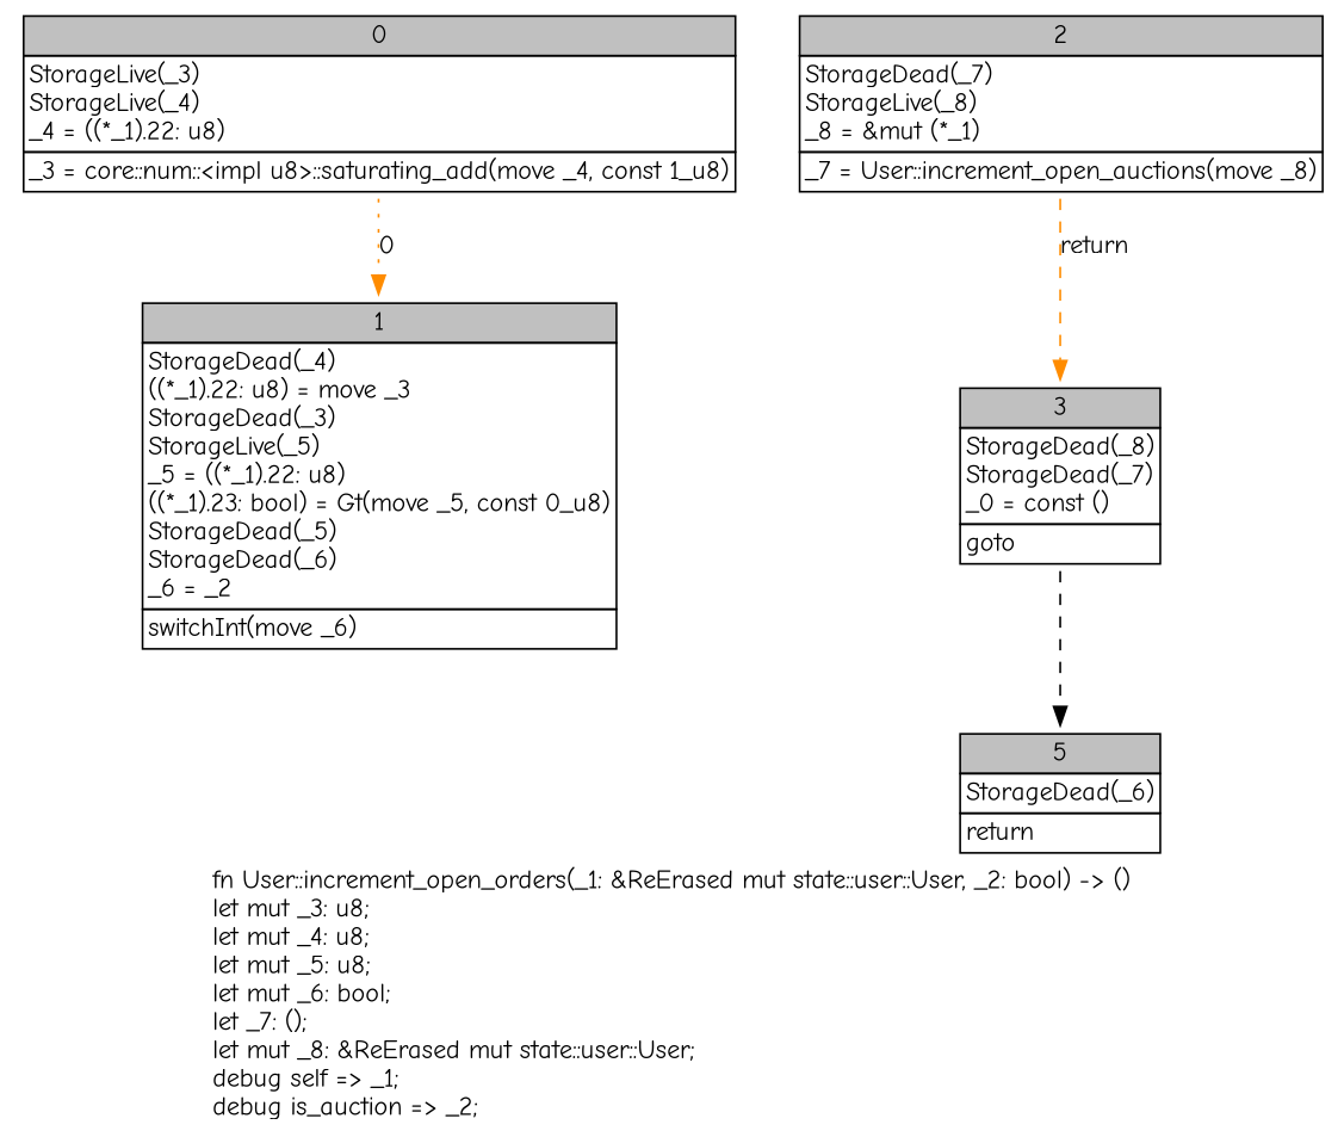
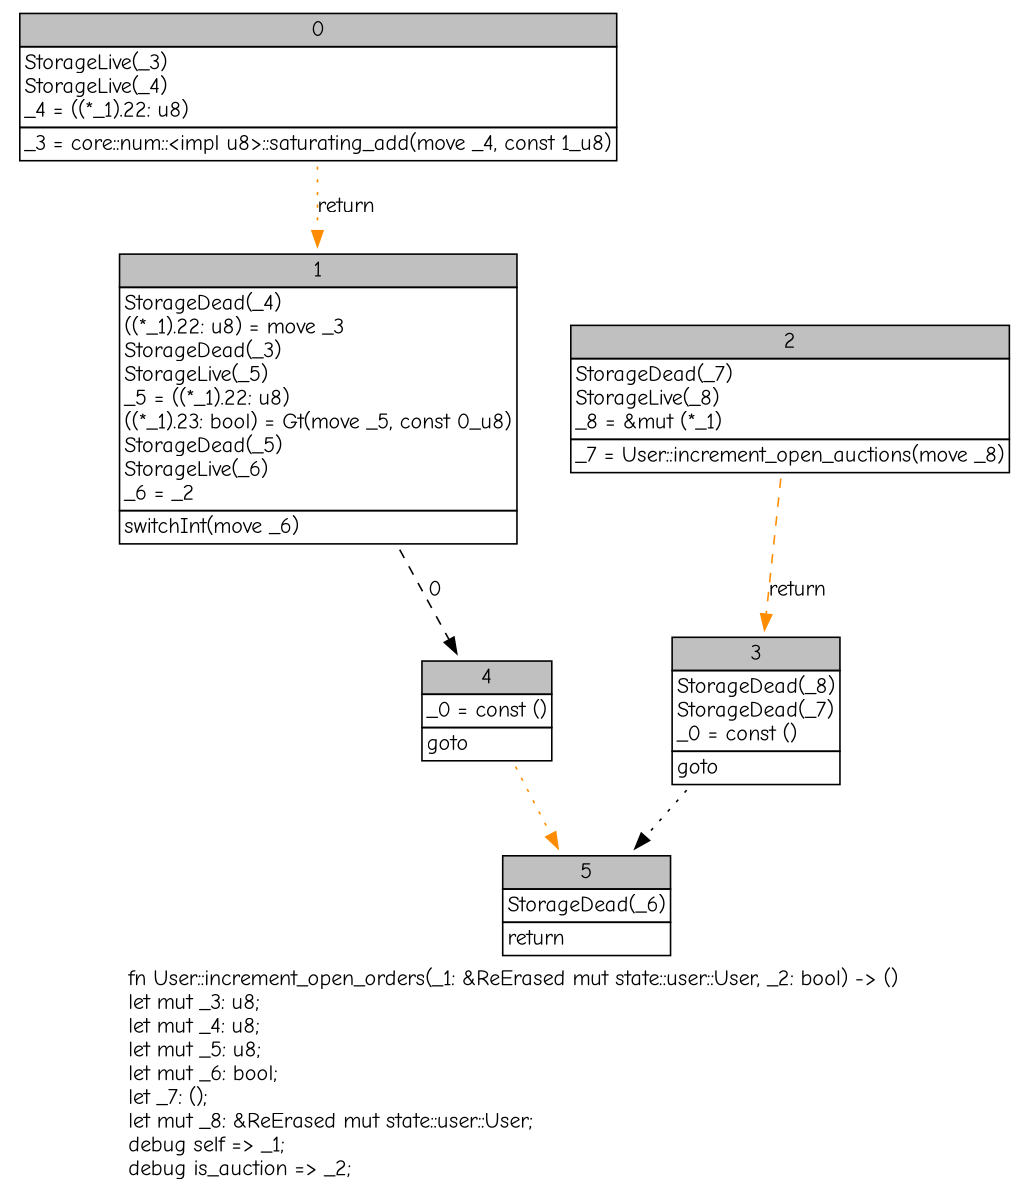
  digraph {
    fontname="Comic Neue"
    label=<fn User::increment_open_orders(_1: &amp;ReErased mut state::user::User, _2: bool) -&gt; ()<br align="left"/>let mut _3: u8;<br align="left"/>let mut _4: u8;<br align="left"/>let mut _5: u8;<br align="left"/>let mut _6: bool;<br align="left"/>let _7: ();<br align="left"/>let mut _8: &amp;ReErased mut state::user::User;<br align="left"/>debug self =&gt; _1;<br align="left"/>debug is_auction =&gt; _2;<br align="left"/>>
    node [fontname="Comic Neue" shape=none]
    edge [color=darkorange fontname="Comic Neue" style=dashed]
    n1 [label=<<table border="0" cellborder="1" cellspacing="0"><tr><td bgcolor="gray" align="center" colspan="1">0</td></tr><tr><td align="left" balign="left">StorageLive(_3)<br/>StorageLive(_4)<br/>_4 = ((*_1).22: u8)<br/></td></tr><tr><td align="left">_3 = core::num::&lt;impl u8&gt;::saturating_add(move _4, const 1_u8)</td></tr></table>>]
-   n2 [label=<<table border="0" cellborder="1" cellspacing="0"><tr><td bgcolor="gray" align="center" colspan="1">1</td></tr><tr><td align="left" balign="left">StorageDead(_4)<br/>((*_1).22: u8) = move _3<br/>StorageDead(_3)<br/>StorageLive(_5)<br/>_5 = ((*_1).22: u8)<br/>((*_1).23: bool) = Gt(move _5, const 0_u8)<br/>StorageDead(_5)<br/>StorageDead(_6)<br/>_6 = _2<br/></td></tr><tr><td align="left">switchInt(move _6)</td></tr></table>>]
+   n2 [label=<<table border="0" cellborder="1" cellspacing="0"><tr><td bgcolor="gray" align="center" colspan="1">1</td></tr><tr><td align="left" balign="left">StorageDead(_4)<br/>((*_1).22: u8) = move _3<br/>StorageDead(_3)<br/>StorageLive(_5)<br/>_5 = ((*_1).22: u8)<br/>((*_1).23: bool) = Gt(move _5, const 0_u8)<br/>StorageDead(_5)<br/>StorageLive(_6)<br/>_6 = _2<br/></td></tr><tr><td align="left">switchInt(move _6)</td></tr></table>>]
+   n3 [label=<<table border="0" cellborder="1" cellspacing="0"><tr><td bgcolor="gray" align="center" colspan="1">4</td></tr><tr><td align="left" balign="left">_0 = const ()<br/></td></tr><tr><td align="left">goto</td></tr></table>>]
    n4 [label=<<table border="0" cellborder="1" cellspacing="0"><tr><td bgcolor="gray" align="center" colspan="1">2</td></tr><tr><td align="left" balign="left">StorageDead(_7)<br/>StorageLive(_8)<br/>_8 = &amp;mut (*_1)<br/></td></tr><tr><td align="left">_7 = User::increment_open_auctions(move _8)</td></tr></table>>]
    n5 [label=<<table border="0" cellborder="1" cellspacing="0"><tr><td bgcolor="gray" align="center" colspan="1">3</td></tr><tr><td align="left" balign="left">StorageDead(_8)<br/>StorageDead(_7)<br/>_0 = const ()<br/></td></tr><tr><td align="left">goto</td></tr></table>>]
    n6 [label=<<table border="0" cellborder="1" cellspacing="0"><tr><td bgcolor="gray" align="center" colspan="1">5</td></tr><tr><td align="left" balign="left">StorageDead(_6)<br/></td></tr><tr><td align="left">return</td></tr></table>>]
-   n1 -> n2 [label=0 style=dotted]
+   n1 -> n2 [label=return style=dotted]
+   n2 -> n3 [color=black label=0]
+   n3 -> n6 [style=dotted]
    n4 -> n5 [label=return]
-   n5 -> n6 [color=black]
+   n5 -> n6 [color=black style=dotted]
  }
